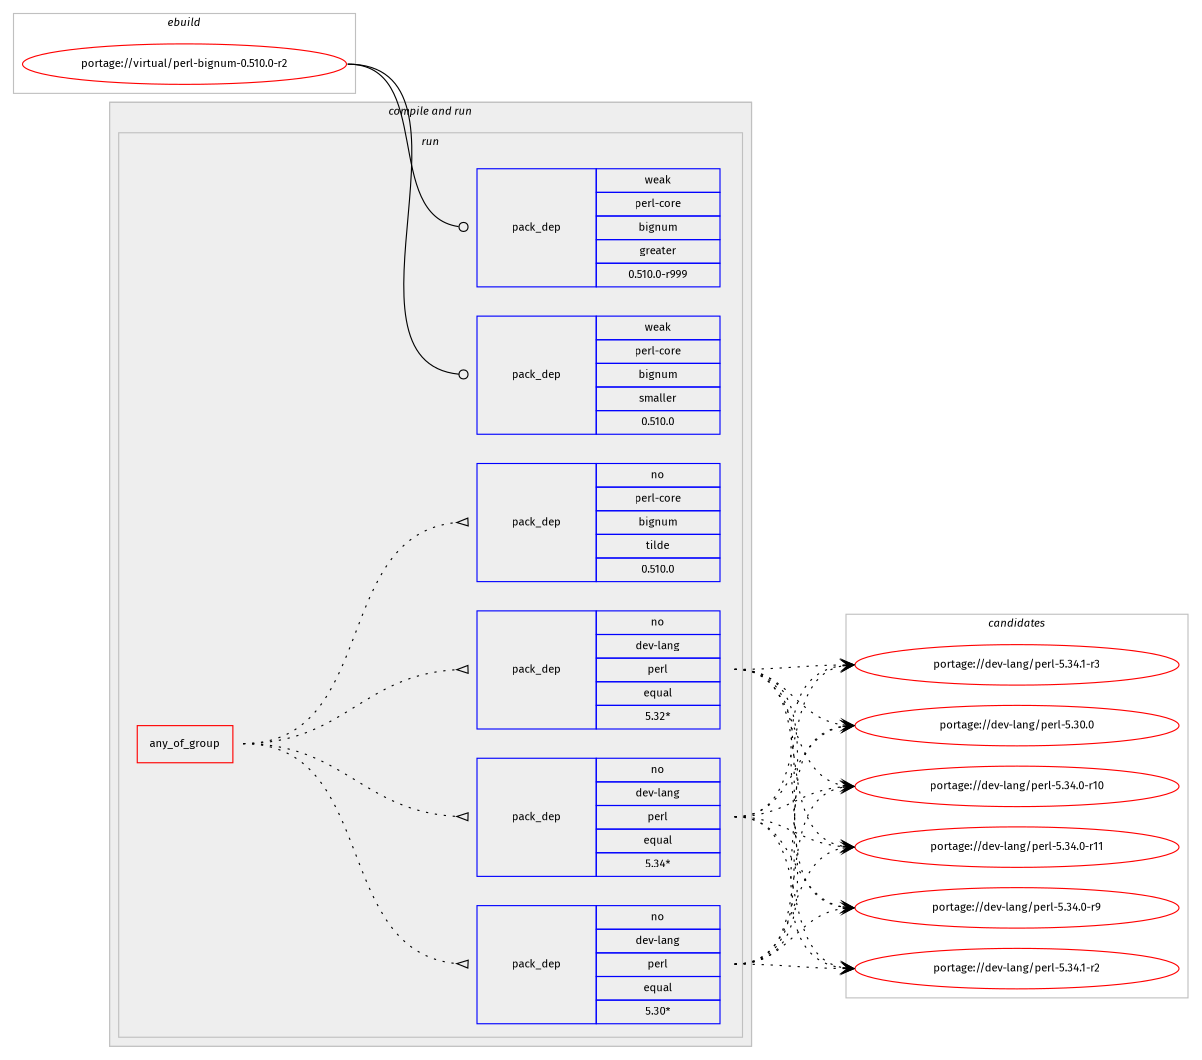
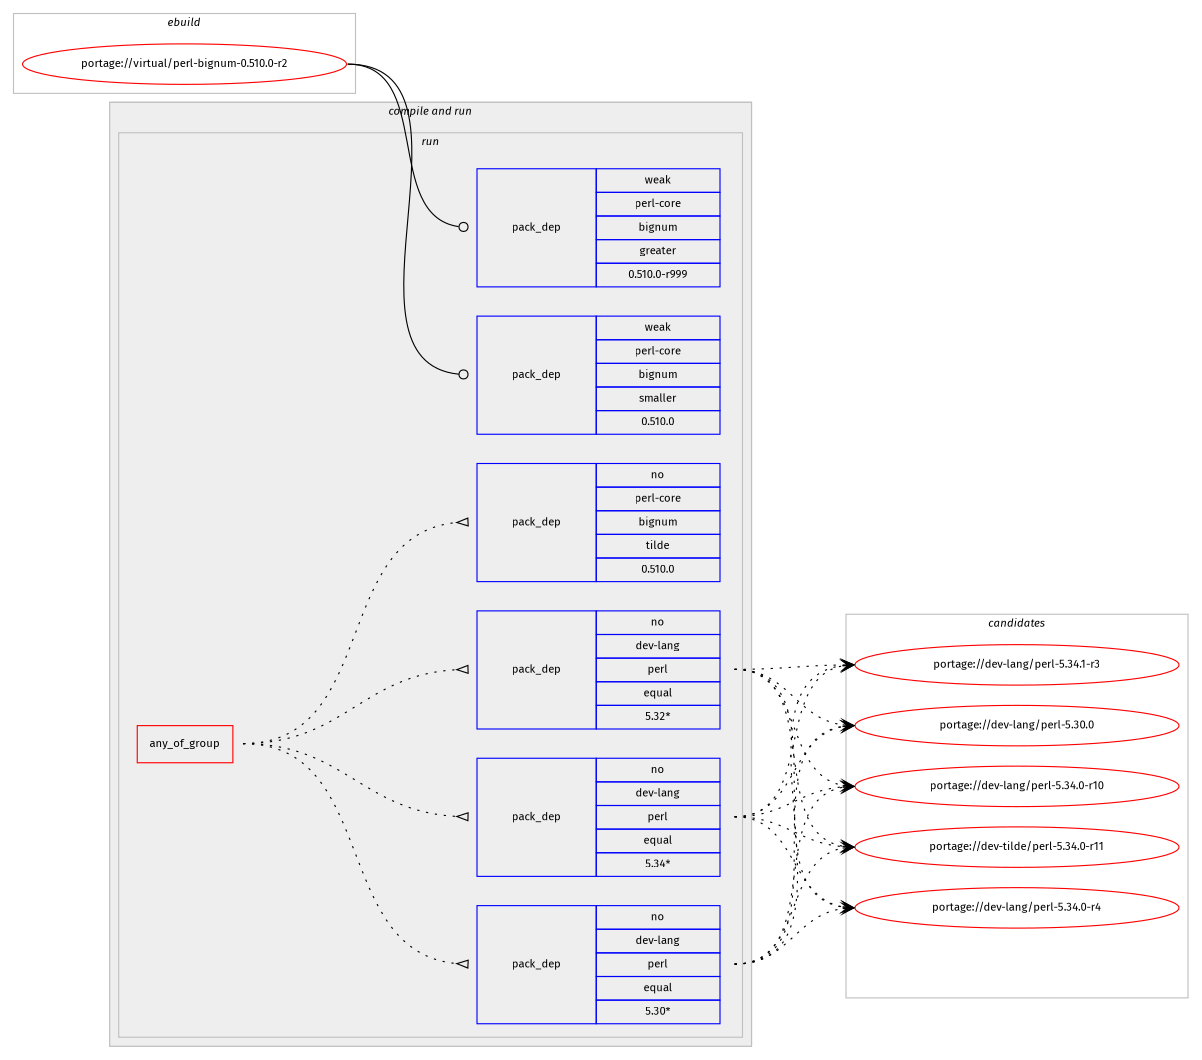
  digraph {
    compound=true
    concentrate=true
    fontname="Fira Sans"
    fontsize=10
    newrank=true
    rankdir=LR
    ranksep=1.5
    node [color=red fontname="Fira Sans" fontsize=10]
    edge [arrowhead=vee fontname="Fira Sans" headport=w style=dotted tailport=e weight=100]
    n1 [label="portage://virtual/perl-bignum-0.510.0-r2" width=4]
    n2 [color=blue label=<<TABLE BORDER="0" CELLBORDER="1" CELLSPACING="0" CELLPADDING="4" WIDTH="220"><TR><TD ROWSPAN="6" CELLPADDING="30">pack_dep</TD></TR><TR><TD WIDTH="110">no</TD></TR><TR><TD>dev-lang</TD></TR><TR><TD>perl</TD></TR><TR><TD>equal</TD></TR><TR><TD>5.34*</TD></TR></TABLE>> shape=none]
    n3 [color=blue label=<<TABLE BORDER="0" CELLBORDER="1" CELLSPACING="0" CELLPADDING="4" WIDTH="220"><TR><TD ROWSPAN="6" CELLPADDING="30">pack_dep</TD></TR><TR><TD WIDTH="110">no</TD></TR><TR><TD>dev-lang</TD></TR><TR><TD>perl</TD></TR><TR><TD>equal</TD></TR><TR><TD>5.32*</TD></TR></TABLE>> shape=none]
    n4 [color=blue label=<<TABLE BORDER="0" CELLBORDER="1" CELLSPACING="0" CELLPADDING="4" WIDTH="220"><TR><TD ROWSPAN="6" CELLPADDING="30">pack_dep</TD></TR><TR><TD WIDTH="110">no</TD></TR><TR><TD>dev-lang</TD></TR><TR><TD>perl</TD></TR><TR><TD>equal</TD></TR><TR><TD>5.30*</TD></TR></TABLE>> shape=none]
    n5 [color=blue label=<<TABLE BORDER="0" CELLBORDER="1" CELLSPACING="0" CELLPADDING="4" WIDTH="220"><TR><TD ROWSPAN="6" CELLPADDING="30">pack_dep</TD></TR><TR><TD WIDTH="110">no</TD></TR><TR><TD>perl-core</TD></TR><TR><TD>bignum</TD></TR><TR><TD>tilde</TD></TR><TR><TD>0.510.0</TD></TR></TABLE>> shape=none]
    n6 [label=<<TABLE BORDER="0" CELLBORDER="1" CELLSPACING="0" CELLPADDING="4"><TR><TD CELLPADDING="10">any_of_group</TD></TR></TABLE>> shape=none]
    n7 [color=blue label=<<TABLE BORDER="0" CELLBORDER="1" CELLSPACING="0" CELLPADDING="4" WIDTH="220"><TR><TD ROWSPAN="6" CELLPADDING="30">pack_dep</TD></TR><TR><TD WIDTH="110">weak</TD></TR><TR><TD>perl-core</TD></TR><TR><TD>bignum</TD></TR><TR><TD>greater</TD></TR><TR><TD>0.510.0-r999</TD></TR></TABLE>> shape=none]
    n8 [color=blue label=<<TABLE BORDER="0" CELLBORDER="1" CELLSPACING="0" CELLPADDING="4" WIDTH="220"><TR><TD ROWSPAN="6" CELLPADDING="30">pack_dep</TD></TR><TR><TD WIDTH="110">weak</TD></TR><TR><TD>perl-core</TD></TR><TR><TD>bignum</TD></TR><TR><TD>smaller</TD></TR><TR><TD>0.510.0</TD></TR></TABLE>> shape=none]
    n9 [label="portage://dev-lang/perl-5.34.0-r10" width=4]
-   n10 [label="portage://dev-lang/perl-5.34.0-r11" width=4]
-   n11 [label="portage://dev-lang/perl-5.34.0-r9" width=4]
-   n12 [label="portage://dev-lang/perl-5.34.1-r2" width=4]
+   n10 [label="portage://dev-tilde/perl-5.34.0-r11" width=4]
+   n11 [label="portage://dev-lang/perl-5.34.0-r4" width=4]
    n13 [label="portage://dev-lang/perl-5.34.1-r3" width=4]
    n14 [label="portage://dev-lang/perl-5.30.0" width=4]
    subgraph cluster_1 {
      color=gray
      label=<<i>ebuild</i>>
      rank=same
      n1
    }
    subgraph cluster_2 {
      color=gray
      label=<<i>dependencies</i>>
      subgraph cluster_3 {
        color=gray
        fillcolor="#eeeeee"
        label=<<i>compile</i>>
        style=filled
      }
      subgraph cluster_4 {
        color=gray
        fillcolor="#eeeeee"
        label=<<i>compile and run</i>>
        style=filled
      }
      subgraph cluster_5 {
        color=gray
        fillcolor="#eeeeee"
        label=<<i>run</i>>
        style=filled
        subgraph sub_6 {
          color=gray
          fillcolor="#eeeeee"
          label=<<i>run</i>>
          style=filled
          n6
          subgraph sub_7 {
            color=gray
            fillcolor="#eeeeee"
            label=<<i>run</i>>
            style=filled
            n2
          }
          subgraph sub_8 {
            color=gray
            fillcolor="#eeeeee"
            label=<<i>run</i>>
            style=filled
            n3
          }
          subgraph sub_9 {
            color=gray
            fillcolor="#eeeeee"
            label=<<i>run</i>>
            style=filled
            n4
          }
          subgraph sub_10 {
            color=gray
            fillcolor="#eeeeee"
            label=<<i>run</i>>
            style=filled
            n5
          }
        }
        subgraph sub_11 {
          color=gray
          fillcolor="#eeeeee"
          label=<<i>run</i>>
          style=filled
          n7
        }
        subgraph sub_12 {
          color=gray
          fillcolor="#eeeeee"
          label=<<i>run</i>>
          style=filled
          n8
        }
      }
    }
    subgraph cluster_13 {
      color=gray
      label=<<i>candidates</i>>
      rank=same
      subgraph sub_14 {
        color=black
        label=<<i>candidates</i>>
        nodesep=1
        rank=same
        n9
        n10
        n11
-       n12
        n13
        n14
      }
      subgraph sub_15 {
        color=black
        label=<<i>candidates</i>>
        nodesep=1
        rank=same
        n9
        n10
        n11
-       n12
        n13
        n14
      }
      subgraph sub_16 {
        color=black
        label=<<i>candidates</i>>
        nodesep=1
        rank=same
        n9
        n10
        n11
-       n12
        n13
        n14
      }
      subgraph sub_17 {
        color=black
        label=<<i>candidates</i>>
        nodesep=1
        rank=same
      }
      subgraph sub_18 {
        color=black
        label=<<i>candidates</i>>
        nodesep=1
        rank=same
      }
      subgraph sub_19 {
        color=black
        label=<<i>candidates</i>>
        nodesep=1
        rank=same
      }
    }
    n1 -> n7 [arrowhead=odot style=solid weight=20]
    n1 -> n8 [arrowhead=odot style=solid weight=20]
    n2 -> n9
    n2 -> n10
    n2 -> n11
-   n2 -> n12
    n2 -> n13
    n2 -> n14
    n3 -> n9
    n3 -> n10
    n3 -> n11
-   n3 -> n12
    n3 -> n13
    n3 -> n14
    n4 -> n9
    n4 -> n10
    n4 -> n11
-   n4 -> n12
    n4 -> n13
    n4 -> n14
    n6 -> n2 [arrowhead=oinv weight=20]
    n6 -> n3 [arrowhead=oinv weight=20]
    n6 -> n4 [arrowhead=oinv weight=20]
    n6 -> n5 [arrowhead=oinv weight=20]
  }
